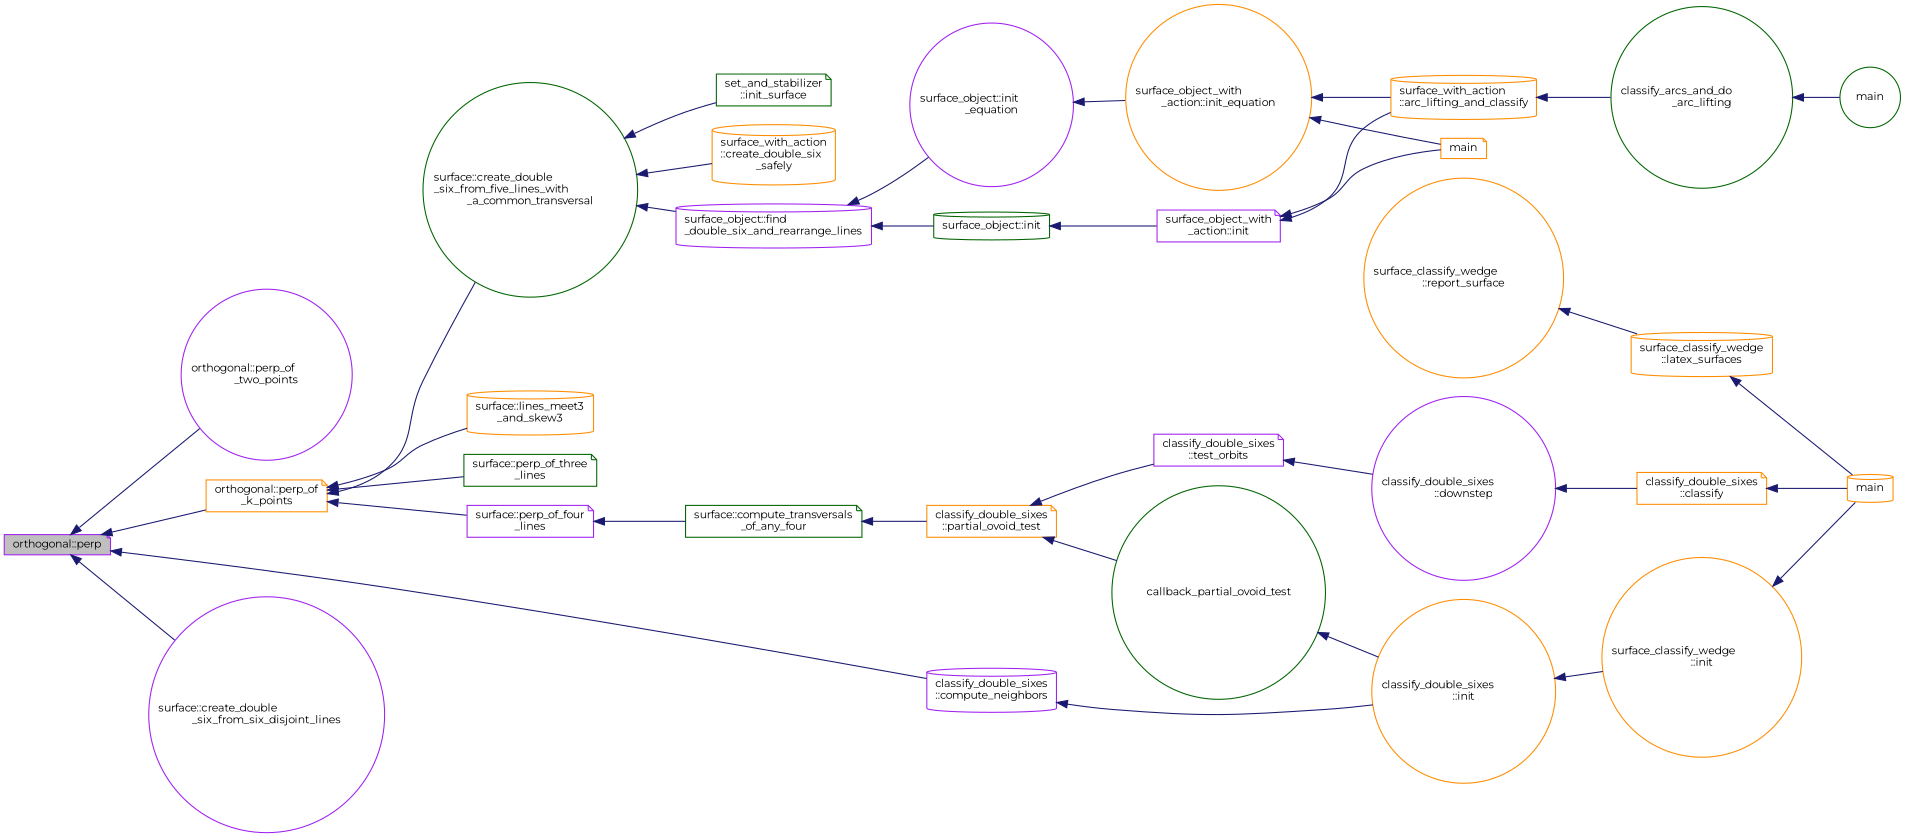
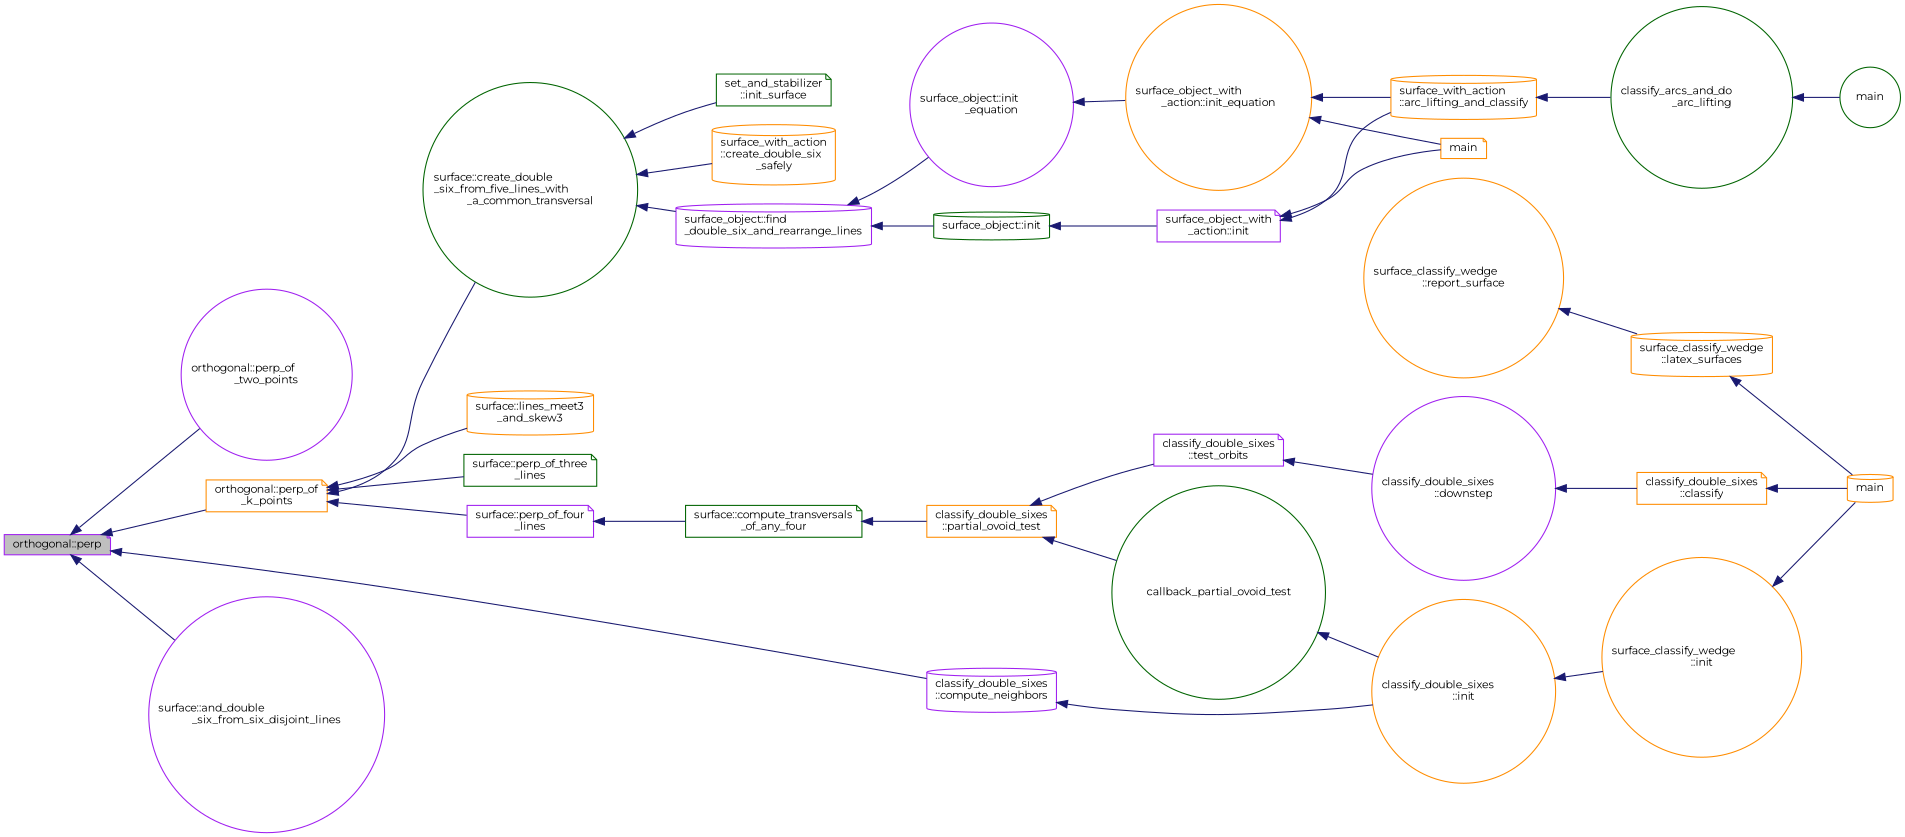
  digraph {
    fontname=Montserrat
    rankdir=LR
    node [color=darkorange fillcolor=white fontname=Montserrat fontsize=10 shape=circle style=filled]
    edge [color=midnightblue dir=back fontname=Montserrat fontsize=10 labelfontname=Helvetica labelfontsize=10 style=solid]
    n1 [color=purple fillcolor=grey75 fontcolor=black height=0.2 label="orthogonal::perp" shape=note width=0.4]
    n2 [color=purple height=0.2 label="orthogonal::perp_of\l_two_points" width=0.4]
    n3 [height=0.2 label="orthogonal::perp_of\l_k_points" shape=note width=0.4]
-   n4 [color=purple height=0.2 label="surface::create_double\l_six_from_six_disjoint_lines" width=0.4]
+   n4 [color=purple height=0.2 label="surface::and_double\l_six_from_six_disjoint_lines" width=0.4]
    n5 [color=purple height=0.2 label="classify_double_sixes\l::compute_neighbors" shape=cylinder width=0.4]
    n6 [height=0.2 label="surface::lines_meet3\l_and_skew3" shape=cylinder width=0.4]
    n7 [color=darkgreen height=0.2 label="surface::perp_of_three\l_lines" shape=note width=0.4]
    n8 [color=purple height=0.2 label="surface::perp_of_four\l_lines" shape=note width=0.4]
    n9 [color=darkgreen height=0.2 label="surface::create_double\l_six_from_five_lines_with\l_a_common_transversal" width=0.4]
    n10 [height=0.2 label="classify_double_sixes\l::init" width=0.4]
    n11 [color=darkgreen height=0.2 label="surface::compute_transversals\l_of_any_four" shape=note width=0.4]
    n12 [color=purple height=0.2 label="surface_object::find\l_double_six_and_rearrange_lines" shape=cylinder width=0.4]
    n13 [color=darkgreen height=0.2 label="set_and_stabilizer\l::init_surface" shape=note width=0.4]
    n14 [height=0.2 label="surface_with_action\l::create_double_six\l_safely" shape=cylinder width=0.4]
    n15 [height=0.2 label="classify_double_sixes\l::partial_ovoid_test" shape=note width=0.4]
    n16 [color=darkgreen height=0.2 label=callback_partial_ovoid_test width=0.4]
    n17 [color=purple height=0.2 label="classify_double_sixes\l::test_orbits" shape=note width=0.4]
    n18 [color=purple height=0.2 label="classify_double_sixes\l::downstep" width=0.4]
    n19 [height=0.2 label="surface_classify_wedge\l::init" width=0.4]
    n20 [height=0.2 label=main shape=cylinder width=0.4]
    n21 [height=0.2 label="classify_double_sixes\l::classify" shape=note width=0.4]
    n22 [color=purple height=0.2 label="surface_object::init\l_equation" width=0.4]
    n23 [color=darkgreen height=0.2 label="surface_object::init" shape=cylinder width=0.4]
    n24 [height=0.2 label="surface_object_with\l_action::init_equation" width=0.4]
    n25 [color=purple height=0.2 label="surface_object_with\l_action::init" shape=note width=0.4]
    n26 [height=0.2 label=main shape=note width=0.4]
    n27 [height=0.2 label="surface_with_action\l::arc_lifting_and_classify" shape=cylinder width=0.4]
    n28 [color=darkgreen height=0.2 label="classify_arcs_and_do\l_arc_lifting" width=0.4]
    n29 [color=darkgreen height=0.2 label=main width=0.4]
    n30 [height=0.2 label="surface_classify_wedge\l::report_surface" width=0.4]
    n31 [height=0.2 label="surface_classify_wedge\l::latex_surfaces" shape=cylinder width=0.4]
    n1 -> n2
    n1 -> n3
    n1 -> n4
    n1 -> n5
    n3 -> n6
    n3 -> n7
    n3 -> n8
    n3 -> n9
    n5 -> n10
    n8 -> n11
    n9 -> n12
    n9 -> n13
    n9 -> n14
    n10 -> n19
    n11 -> n15
    n12 -> n22
    n12 -> n23
    n15 -> n16
    n15 -> n17
    n16 -> n10
    n17 -> n18
    n18 -> n21
    n19 -> n20
    n21 -> n20
    n22 -> n24
    n23 -> n25
    n24 -> n26
    n24 -> n27
    n25 -> n26
    n25 -> n27
    n27 -> n28
    n28 -> n29
    n30 -> n31
    n31 -> n20
  }
